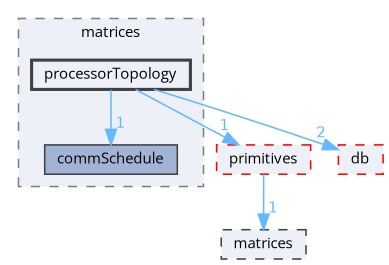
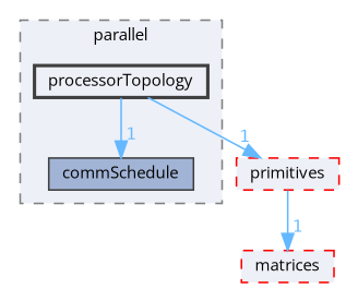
  digraph {
    compound=true
    fontname="Open Sans"
    node [color=red fillcolor="#edf0f7" fontname="Open Sans" fontsize=10 shape=box style="filled,dashed"]
    edge [color=steelblue1 fontcolor=steelblue1 fontname="Open Sans" fontsize=10 headlabel=1 labeldistance=1.5 labelfontname=Helvetica labelfontsize=10]
    n1 [color=grey25 fillcolor="#a2b4d6" height=0.2 label=commSchedule style=filled width=0.4]
    n2 [color=grey25 height=0.2 label=processorTopology style="filled,bold" width=0.4]
    n3 [height=0.2 label=primitives width=0.4]
-   n4 [height=0.2 label=db width=0.4]
-   n5 [color=grey25 height=0.2 label=matrices width=0.4]
+   n5 [height=0.2 label=matrices width=0.4]
    subgraph cluster_1 {
      bgcolor="#edf0f7"
      fontsize=10
-     label=matrices
+     label=parallel
      pencolor=grey50
      style="filled,dashed"
      n1
      n2
    }
    n2 -> n1
    n2 -> n3
-   n2 -> n4 [headlabel=2]
    n3 -> n5
  }
